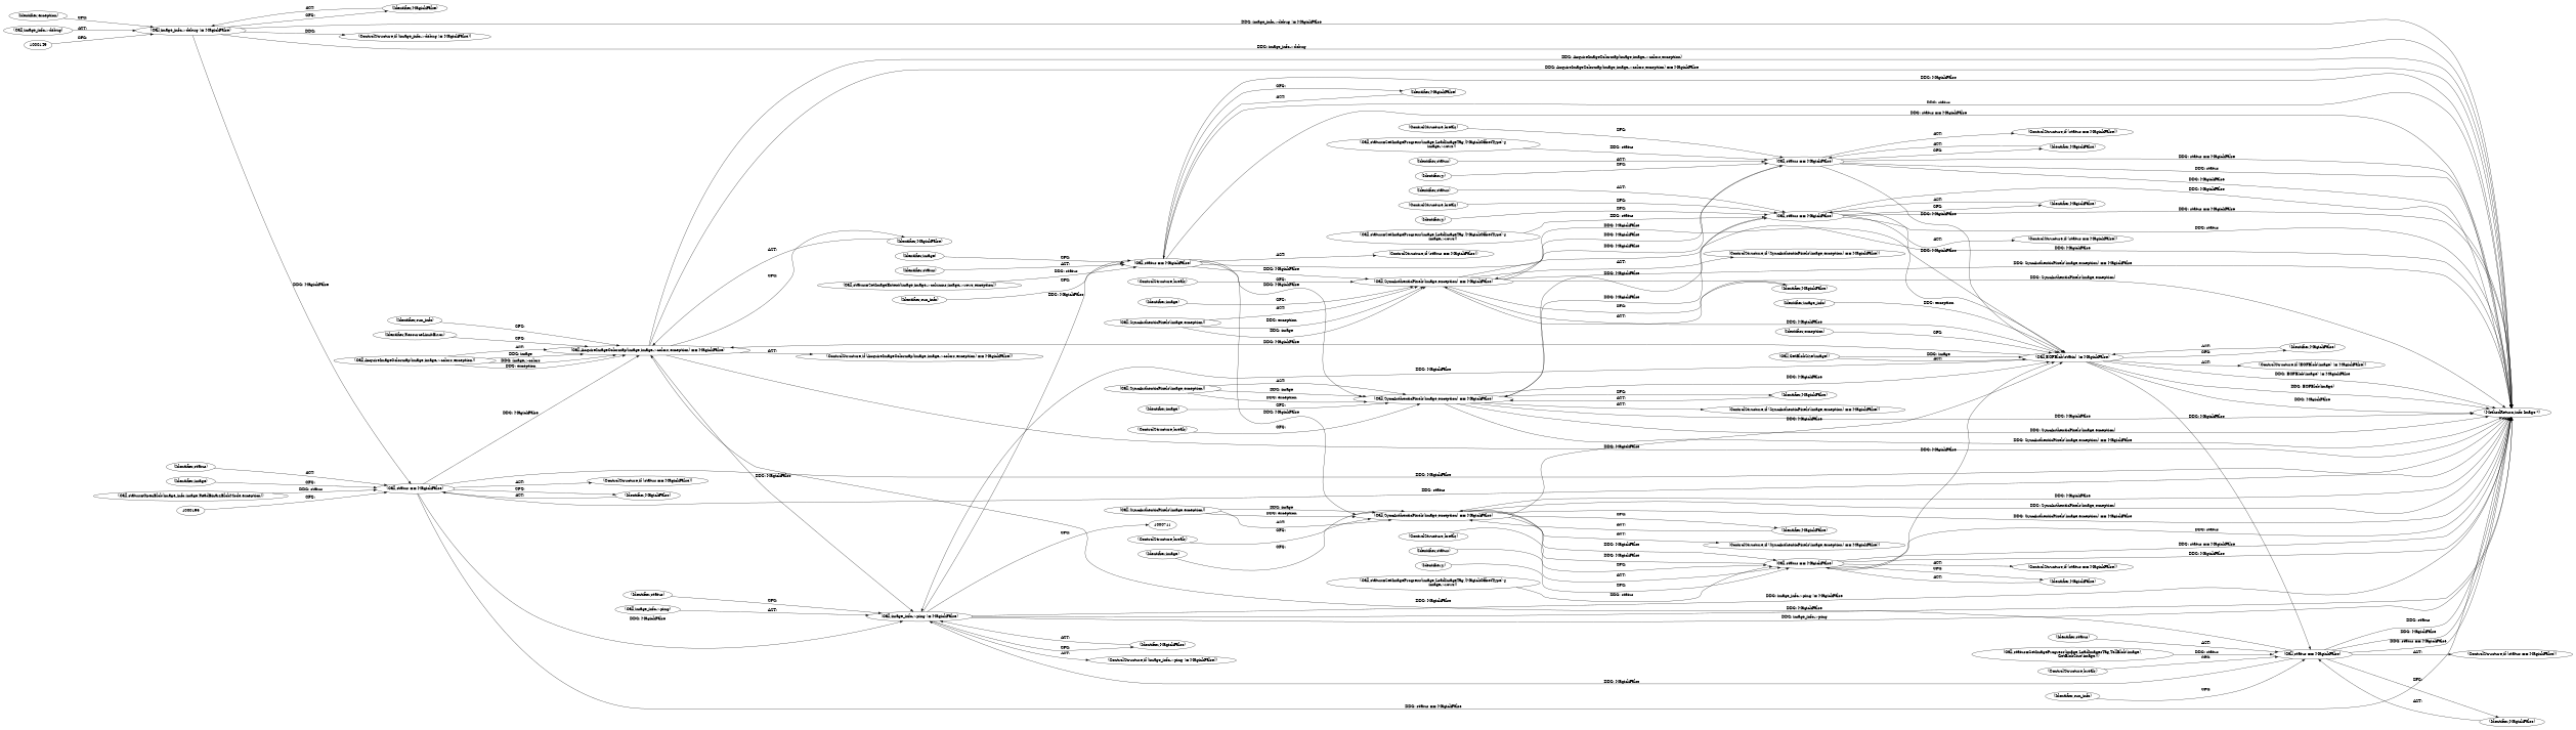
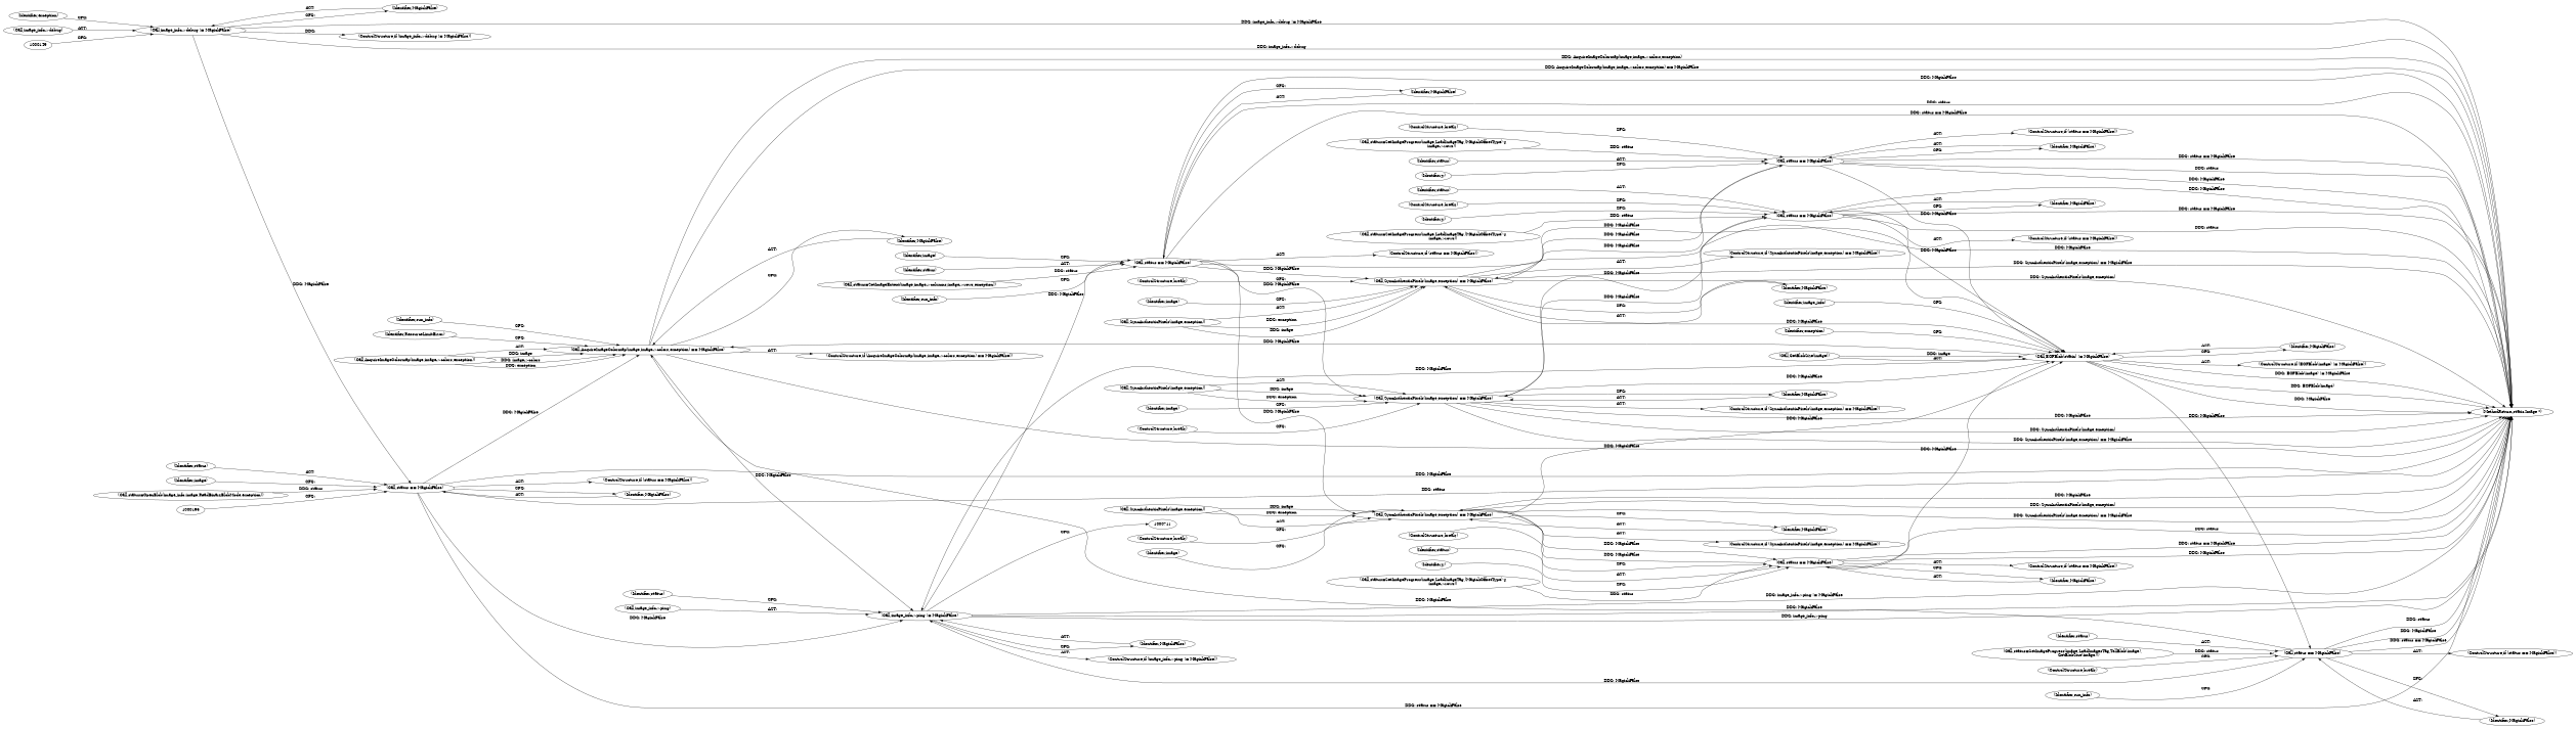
  digraph {
    rankdir=LR
    n1 [label="(Call,image_info->debug != MagickFalse)"]
    n2 [label="(Call,status == MagickFalse)"]
-   n3 [label="(MethodReturn,info Image *)"]
+   n3 [label="(MethodReturn,static Image *)"]
    n4 [label="(Identifier,MagickFalse)"]
    n5 [label="(ControlStructure,if (image_info->debug != MagickFalse))"]
    n6 [label="(Call,AcquireImageColormap(image,image->colors,exception) == MagickFalse)"]
    n7 [label="(Call,image_info->ping != MagickFalse)"]
    n8 [label="(ControlStructure,if (status == MagickFalse))"]
    n9 [label="(Identifier,MagickFalse)"]
    n10 [label="(Identifier,MagickFalse)"]
    n11 [label="(ControlStructure,if (AcquireImageColormap(image,image->colors,exception) == MagickFalse))"]
    n12 [label="(Call,status == MagickFalse)"]
    n13 [label="(Identifier,MagickFalse)"]
    n14 [label="(ControlStructure,if (image_info->ping != MagickFalse))"]
    1000711
    n16 [label="(Call,SyncAuthenticPixels(image,exception) == MagickFalse)"]
    n17 [label="(Call,EOFBlob(static) != MagickFalse)"]
    n18 [label="(Call,SyncAuthenticPixels(image,exception) == MagickFalse)"]
    n19 [label="(Call,SyncAuthenticPixels(image,exception) == MagickFalse)"]
    n20 [label="(Identifier,MagickFalse)"]
    n21 [label="(ControlStructure,if (status == MagickFalse))"]
    n22 [label="(Call,status == MagickFalse)"]
    n23 [label="(ControlStructure,if (SyncAuthenticPixels(image,exception) == MagickFalse))"]
    n24 [label="(Identifier,MagickFalse)"]
    n25 [label="(Call,status == MagickFalse)"]
    n26 [label="(Identifier,MagickFalse)"]
    n27 [label="(ControlStructure,if (EOFBlob(image) != MagickFalse))"]
    n28 [label="(Call,status == MagickFalse)"]
    n29 [label="(Identifier,MagickFalse)"]
    n30 [label="(ControlStructure,if (SyncAuthenticPixels(image,exception) == MagickFalse))"]
    n31 [label="(Call,status == MagickFalse)"]
    n32 [label="(Identifier,MagickFalse)"]
    n33 [label="(ControlStructure,if (SyncAuthenticPixels(image,exception) == MagickFalse))"]
    n34 [label="(ControlStructure,if (status == MagickFalse))"]
    n35 [label="(Identifier,MagickFalse)"]
    n36 [label="(ControlStructure,if (status == MagickFalse))"]
    n37 [label="(Identifier,MagickFalse)"]
    n38 [label="(ControlStructure,if (status == MagickFalse))"]
    n39 [label="(Identifier,MagickFalse)"]
    n40 [label="(ControlStructure,if (status == MagickFalse))"]
    n41 [label="(Identifier,MagickFalse)"]
    n42 [label="(Call,SyncAuthenticPixels(image,exception))"]
    n43 [label="(Identifier,status)"]
    n44 [label="(Identifier,exception)"]
    n45 [label="(Identifier,exception)"]
    n46 [label="(Call,status=SetImageProgress(image,LoadImageTag,(MagickOffsetType) y,\n                image->rows))"]
    n47 [label="(Identifier,status)"]
    n48 [label="(Identifier,image)"]
    n49 [label="(Identifier,image)"]
    n50 [label="(Identifier,sun_info)"]
    n51 [label="(Identifier,ResourceLimitError)"]
    n52 [label="(Identifier,status)"]
    n53 [label="(Identifier,sun_info)"]
    n54 [label="(Call,GetBlobSize(image))"]
    n55 [label="(Identifier,image)"]
    n56 [label="(ControlStructure,break;)"]
    n57 [label="(Call,AcquireImageColormap(image,image->colors,exception))"]
    n58 [label="(ControlStructure,break;)"]
    n59 [label="(Call,SyncAuthenticPixels(image,exception))"]
    n60 [label="(Call,SyncAuthenticPixels(image,exception))"]
    n61 [label="(ControlStructure,break;)"]
    n62 [label="(ControlStructure,break;)"]
    n63 [label="(Identifier,sun_info)"]
    n64 [label="(Call,status=SetImageProgress(image,LoadImageTag,(MagickOffsetType) y,\n              image->rows))"]
    n65 [label="(Identifier,status)"]
    n66 [label="(Identifier,status)"]
    n67 [label="(Identifier,image)"]
    n68 [label="(Identifier,image)"]
    n69 [label="(Identifier,y)"]
    n70 [label="(Identifier,status)"]
    n71 [label="(ControlStructure,break;)"]
    n72 [label="(Call,image_info->debug)"]
    n73 [label="(Call,status=OpenBlob(image_info,image,ReadBinaryBlobMode,exception))"]
    n74 [label="(Call,status=SetImageProgress(image,LoadImagesTag,TellBlob(image),\n          GetBlobSize(image)))"]
    n75 [label="(ControlStructure,break;)"]
    n76 [label="(Identifier,status)"]
    n77 [label="(Call,image_info->ping)"]
    n78 [label="(Identifier,y)"]
    n79 [label="(Identifier,image_info)"]
    n80 [label="(Call,status=SetImageExtent(image,image->columns,image->rows,exception))"]
    n81 [label="(Call,status=SetImageProgress(image,LoadImageTag,(MagickOffsetType) y,\n                image->rows))"]
    n82 [label="(ControlStructure,break;)"]
    n83 [label="(Identifier,y)"]
    1000149
    1000195
    n1 -> n2 [label="DDG: MagickFalse"]
    n1 -> n3 [label="DDG: image_info->debug"]
    n1 -> n3 [label="DDG: image_info->debug != MagickFalse"]
    n1 -> n4 [label="CFG: "]
    n1 -> n5 [label="DDG: "]
    n2 -> n3 [label="DDG: status == MagickFalse"]
    n2 -> n3 [label="DDG: MagickFalse"]
    n2 -> n3 [label="DDG: status"]
    n2 -> n6 [label="DDG: MagickFalse"]
    n2 -> n7 [label="DDG: MagickFalse"]
    n2 -> n8 [label="AST: "]
    n2 -> n9 [label="CFG: "]
    n4 -> n1 [label="AST: "]
    n6 -> n3 [label="DDG: AcquireImageColormap(image,image->colors,exception) == MagickFalse"]
    n6 -> n3 [label="DDG: MagickFalse"]
    n6 -> n3 [label="DDG: AcquireImageColormap(image,image->colors,exception)"]
    n6 -> n7 [label="DDG: MagickFalse"]
    n6 -> n10 [label="CFG: "]
    n6 -> n11 [label="AST: "]
    n7 -> n3 [label="DDG: MagickFalse"]
    n7 -> n3 [label="DDG: image_info->ping"]
    n7 -> n3 [label="DDG: image_info->ping != MagickFalse"]
    n7 -> n12 [label="DDG: MagickFalse"]
    n7 -> n13 [label="CFG: "]
    n7 -> n14 [label="AST: "]
    n7 -> 1000711 [label="CFG: "]
    n9 -> n2 [label="AST: "]
    n10 -> n6 [label="AST: "]
    n12 -> n3 [label="DDG: status"]
    n12 -> n3 [label="DDG: status == MagickFalse"]
    n12 -> n3 [label="DDG: MagickFalse"]
    n12 -> n16 [label="DDG: MagickFalse"]
    n12 -> n17 [label="DDG: MagickFalse"]
    n12 -> n18 [label="DDG: MagickFalse"]
    n12 -> n19 [label="DDG: MagickFalse"]
    n12 -> n20 [label="CFG: "]
    n12 -> n21 [label="AST: "]
    n13 -> n7 [label="AST: "]
    n16 -> n3 [label="DDG: MagickFalse"]
    n16 -> n3 [label="DDG: SyncAuthenticPixels(image,exception) == MagickFalse"]
    n16 -> n3 [label="DDG: SyncAuthenticPixels(image,exception)"]
    n16 -> n17 [label="DDG: MagickFalse"]
    n16 -> n22 [label="DDG: MagickFalse"]
    n16 -> n23 [label="AST: "]
    n16 -> n24 [label="CFG: "]
    n17 -> n3 [label="DDG: EOFBlob(image)"]
    n17 -> n3 [label="DDG: MagickFalse"]
    n17 -> n3 [label="DDG: EOFBlob(image) != MagickFalse"]
    n17 -> n6 [label="DDG: MagickFalse"]
    n17 -> n7 [label="DDG: MagickFalse"]
    n17 -> n25 [label="DDG: MagickFalse"]
    n17 -> n26 [label="CFG: "]
    n17 -> n27 [label="AST: "]
    n18 -> n3 [label="DDG: SyncAuthenticPixels(image,exception) == MagickFalse"]
    n18 -> n3 [label="DDG: MagickFalse"]
    n18 -> n3 [label="DDG: SyncAuthenticPixels(image,exception)"]
    n18 -> n17 [label="DDG: MagickFalse"]
    n18 -> n28 [label="DDG: MagickFalse"]
    n18 -> n29 [label="CFG: "]
    n18 -> n30 [label="AST: "]
    n19 -> n3 [label="DDG: SyncAuthenticPixels(image,exception)"]
    n19 -> n3 [label="DDG: SyncAuthenticPixels(image,exception) == MagickFalse"]
    n19 -> n3 [label="DDG: MagickFalse"]
    n19 -> n17 [label="DDG: MagickFalse"]
    n19 -> n31 [label="DDG: MagickFalse"]
    n19 -> n32 [label="CFG: "]
    n19 -> n33 [label="AST: "]
    n20 -> n12 [label="AST: "]
    n22 -> n3 [label="DDG: status"]
    n22 -> n3 [label="DDG: MagickFalse"]
    n22 -> n3 [label="DDG: status == MagickFalse"]
    n22 -> n16 [label="DDG: MagickFalse"]
    n22 -> n17 [label="DDG: MagickFalse"]
    n22 -> n34 [label="AST: "]
    n22 -> n35 [label="CFG: "]
    n24 -> n16 [label="AST: "]
    n25 -> n3 [label="DDG: status == MagickFalse"]
    n25 -> n3 [label="DDG: status"]
    n25 -> n3 [label="DDG: MagickFalse"]
    n25 -> n6 [label="DDG: MagickFalse"]
    n25 -> n7 [label="DDG: MagickFalse"]
    n25 -> n36 [label="AST: "]
    n25 -> n37 [label="CFG: "]
    n26 -> n17 [label="AST: "]
    n28 -> n3 [label="DDG: status == MagickFalse"]
    n28 -> n3 [label="DDG: status"]
    n28 -> n3 [label="DDG: MagickFalse"]
    n28 -> n17 [label="DDG: MagickFalse"]
    n28 -> n18 [label="DDG: MagickFalse"]
    n28 -> n38 [label="AST: "]
    n28 -> n39 [label="CFG: "]
    n29 -> n18 [label="AST: "]
    n31 -> n3 [label="DDG: MagickFalse"]
    n31 -> n3 [label="DDG: status"]
    n31 -> n3 [label="DDG: status == MagickFalse"]
    n31 -> n17 [label="DDG: MagickFalse"]
    n31 -> n19 [label="DDG: MagickFalse"]
    n31 -> n40 [label="AST: "]
    n31 -> n41 [label="CFG: "]
    n32 -> n19 [label="AST: "]
    n35 -> n22 [label="AST: "]
    n37 -> n25 [label="AST: "]
    n39 -> n28 [label="AST: "]
    n41 -> n31 [label="AST: "]
    n42 -> n18 [label="AST: "]
    n42 -> n18 [label="DDG: image"]
    n42 -> n18 [label="DDG: exception"]
    n43 -> n2 [label="AST: "]
    n44 -> n17 [label="CFG: "]
    n45 -> n1 [label="CFG: "]
    n46 -> n31 [label="DDG: status"]
    n47 -> n28 [label="AST: "]
    n48 -> n19 [label="CFG: "]
    n49 -> n18 [label="CFG: "]
    n50 -> n25 [label="CFG: "]
    n51 -> n6 [label="CFG: "]
    n52 -> n7 [label="CFG: "]
    n53 -> n12 [label="CFG: "]
    n54 -> n17 [label="AST: "]
    n54 -> n17 [label="DDG: image"]
    n55 -> n12 [label="CFG: "]
    n56 -> n31 [label="CFG: "]
    n57 -> n6 [label="AST: "]
    n57 -> n6 [label="DDG: image"]
    n57 -> n6 [label="DDG: image->colors"]
    n57 -> n6 [label="DDG: exception"]
    n58 -> n18 [label="CFG: "]
    n59 -> n19 [label="AST: "]
    n59 -> n19 [label="DDG: image"]
    n59 -> n19 [label="DDG: exception"]
    n60 -> n16 [label="AST: "]
    n60 -> n16 [label="DDG: image"]
    n60 -> n16 [label="DDG: exception"]
    n61 -> n16 [label="CFG: "]
    n62 -> n28 [label="CFG: "]
    n63 -> n6 [label="CFG: "]
    n64 -> n22 [label="DDG: status"]
    n65 -> n25 [label="AST: "]
    n66 -> n31 [label="AST: "]
    n67 -> n16 [label="CFG: "]
    n68 -> n2 [label="CFG: "]
    n69 -> n28 [label="CFG: "]
    n70 -> n12 [label="AST: "]
    n71 -> n19 [label="CFG: "]
    n72 -> n1 [label="AST: "]
    n73 -> n2 [label="DDG: status"]
    n74 -> n25 [label="DDG: status"]
    n75 -> n25 [label="CFG: "]
    n76 -> n22 [label="AST: "]
    n77 -> n7 [label="AST: "]
    n78 -> n22 [label="CFG: "]
-   n79 -> n17 [label="DDG: exception"]
+   n79 -> n17 [label="CFG: "]
    n80 -> n12 [label="DDG: status"]
    n81 -> n28 [label="DDG: status"]
    n82 -> n22 [label="CFG: "]
    n83 -> n31 [label="CFG: "]
    1000149 -> n1 [label="CFG: "]
    1000195 -> n2 [label="CFG: "]
  }
